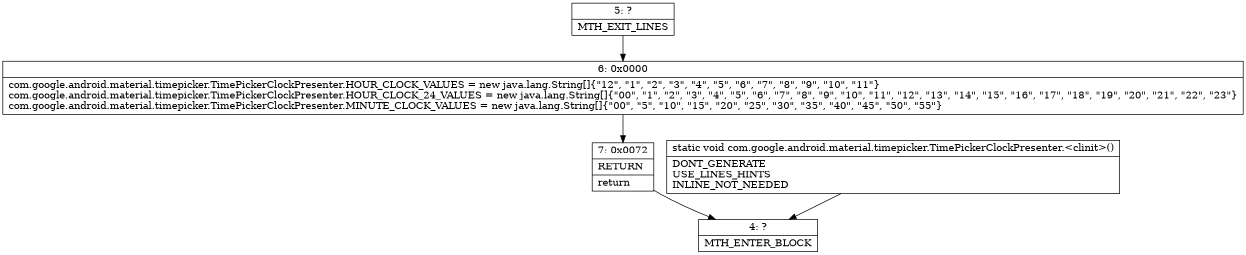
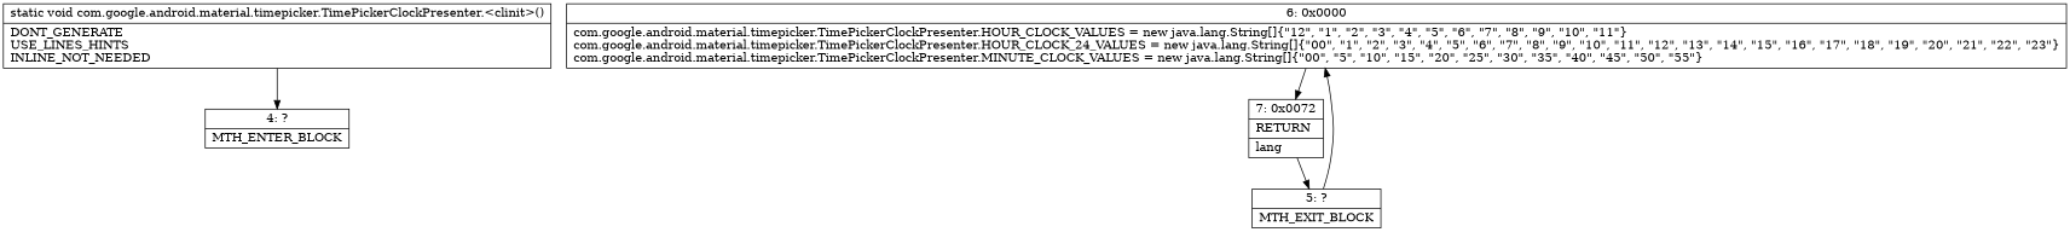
  digraph {
    node [shape=record]
    n1 [label="{4\:\ ?|MTH_ENTER_BLOCK\l}"]
    n2 [label="{6\:\ 0x0000|com.google.android.material.timepicker.TimePickerClockPresenter.HOUR_CLOCK_VALUES = new java.lang.String[]\{\"12\", \"1\", \"2\", \"3\", \"4\", \"5\", \"6\", \"7\", \"8\", \"9\", \"10\", \"11\"\}\lcom.google.android.material.timepicker.TimePickerClockPresenter.HOUR_CLOCK_24_VALUES = new java.lang.String[]\{\"00\", \"1\", \"2\", \"3\", \"4\", \"5\", \"6\", \"7\", \"8\", \"9\", \"10\", \"11\", \"12\", \"13\", \"14\", \"15\", \"16\", \"17\", \"18\", \"19\", \"20\", \"21\", \"22\", \"23\"\}\lcom.google.android.material.timepicker.TimePickerClockPresenter.MINUTE_CLOCK_VALUES = new java.lang.String[]\{\"00\", \"5\", \"10\", \"15\", \"20\", \"25\", \"30\", \"35\", \"40\", \"45\", \"50\", \"55\"\}\l}"]
-   n3 [label="{7\:\ 0x0072|RETURN\l|return\l}"]
-   n4 [label="{5\:\ ?|MTH_EXIT_LINES\l}"]
+   n3 [label="{7\:\ 0x0072|RETURN\l|lang\l}"]
+   n4 [label="{5\:\ ?|MTH_EXIT_BLOCK\l}"]
    n5 [label="{static void com.google.android.material.timepicker.TimePickerClockPresenter.\<clinit\>()  | DONT_GENERATE\lUSE_LINES_HINTS\lINLINE_NOT_NEEDED\l}"]
    n2 -> n3
-   n3 -> n1
+   n3 -> n4
    n4 -> n2
    n5 -> n1
  }
